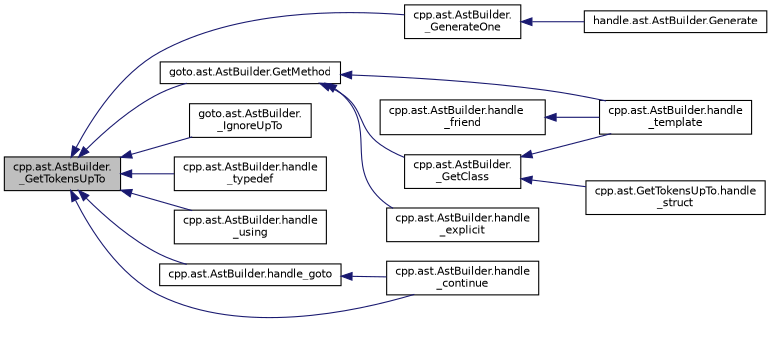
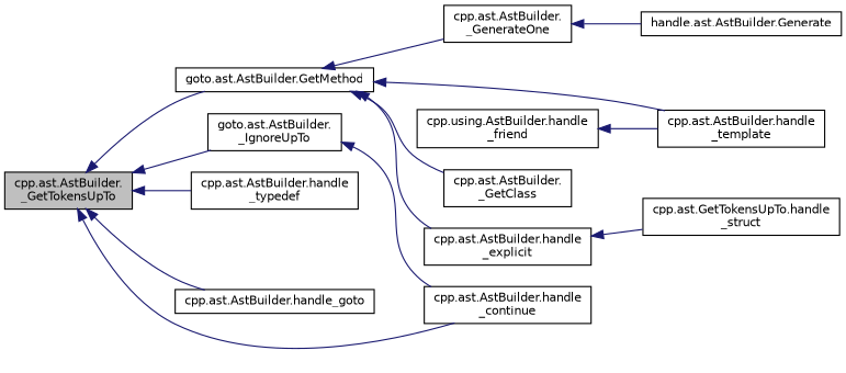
  digraph {
    rankdir=LR
    node [color=black fillcolor=white fontname=Helvetica fontsize=10 shape=record style=filled]
    edge [color=midnightblue dir=back fontname=Helvetica fontsize=10 labelfontname=Helvetica labelfontsize=10 style=solid]
    n1 [fillcolor=grey75 fontcolor=black height=0.2 label="cpp.ast.AstBuilder.\l_GetTokensUpTo" width=0.4]
    n2 [height=0.2 label="cpp.ast.AstBuilder.\l_GenerateOne" width=0.4]
    n3 [height=0.2 label="goto.ast.AstBuilder.\l_IgnoreUpTo" width=0.4]
    n4 [height=0.2 label="goto.ast.AstBuilder.GetMethod" width=0.4]
    n5 [height=0.2 label="cpp.ast.AstBuilder.handle\l_typedef" width=0.4]
-   n6 [height=0.2 label="cpp.ast.AstBuilder.handle\l_using" width=0.4]
    n7 [height=0.2 label="cpp.ast.AstBuilder.handle_goto" width=0.4]
    n8 [height=0.2 label="cpp.ast.AstBuilder.handle\l_continue" width=0.4]
    n9 [height=0.2 label="handle.ast.AstBuilder.Generate" width=0.4]
    n10 [height=0.2 label="cpp.ast.AstBuilder.handle\l_template" width=0.4]
    n11 [height=0.2 label="cpp.ast.AstBuilder.\l_GetClass" width=0.4]
    n12 [height=0.2 label="cpp.ast.AstBuilder.handle\l_explicit" width=0.4]
-   n13 [height=0.2 label="cpp.ast.AstBuilder.handle\l_friend" width=0.4]
+   n13 [height=0.2 label="cpp.using.AstBuilder.handle\l_friend" width=0.4]
    n14 [height=0.2 label="cpp.ast.GetTokensUpTo.handle\l_struct" width=0.4]
-   n1 -> n2
+   n4 -> n2
    n1 -> n3
    n1 -> n4
    n1 -> n5
-   n1 -> n6
    n1 -> n7
    n1 -> n8
    n2 -> n9
-   n7 -> n8
+   n3 -> n8
    n4 -> n10
    n4 -> n11
    n4 -> n12
-   n11 -> n10
-   n11 -> n14
+   n12 -> n14
    n13 -> n10
  }
